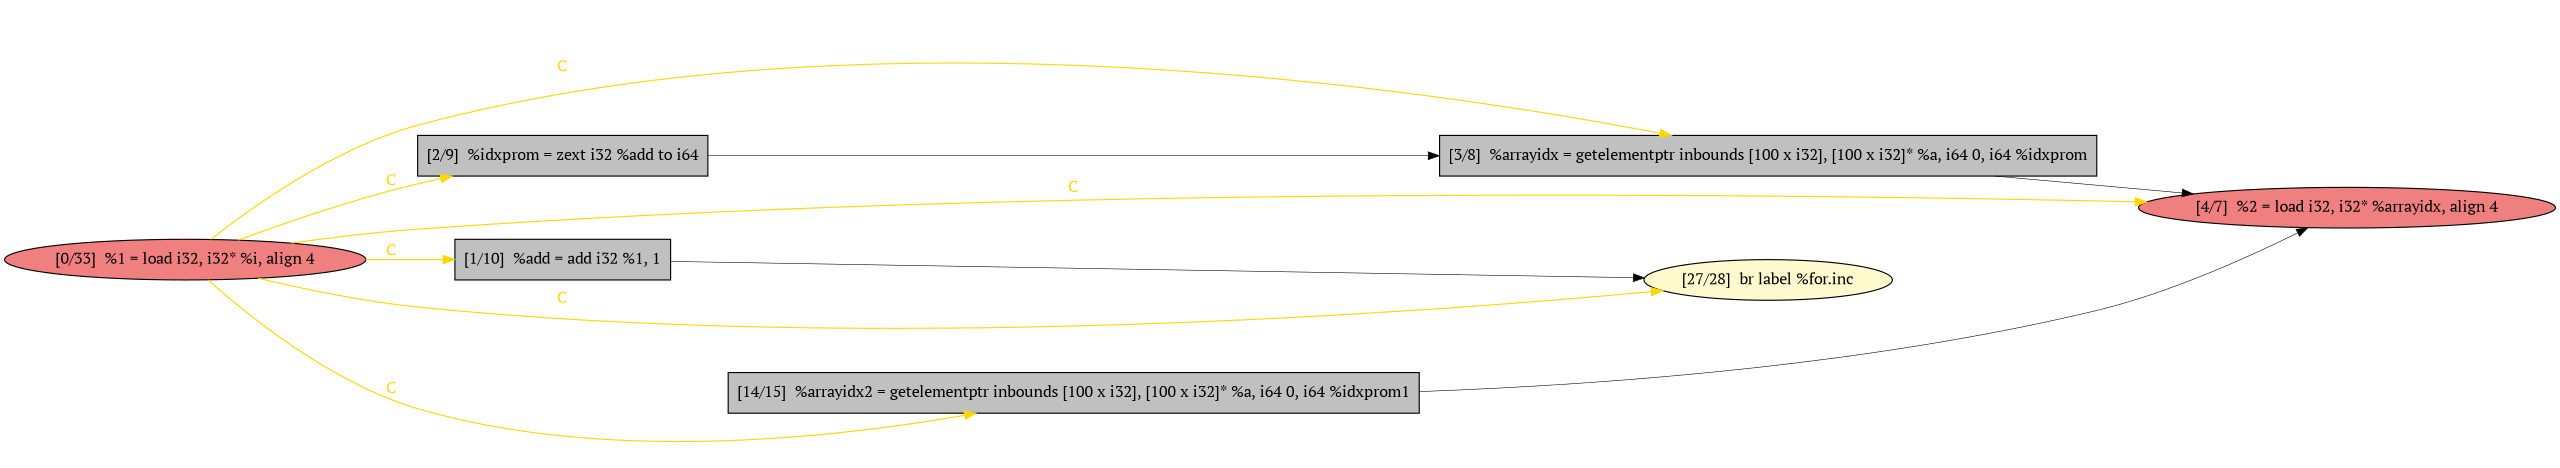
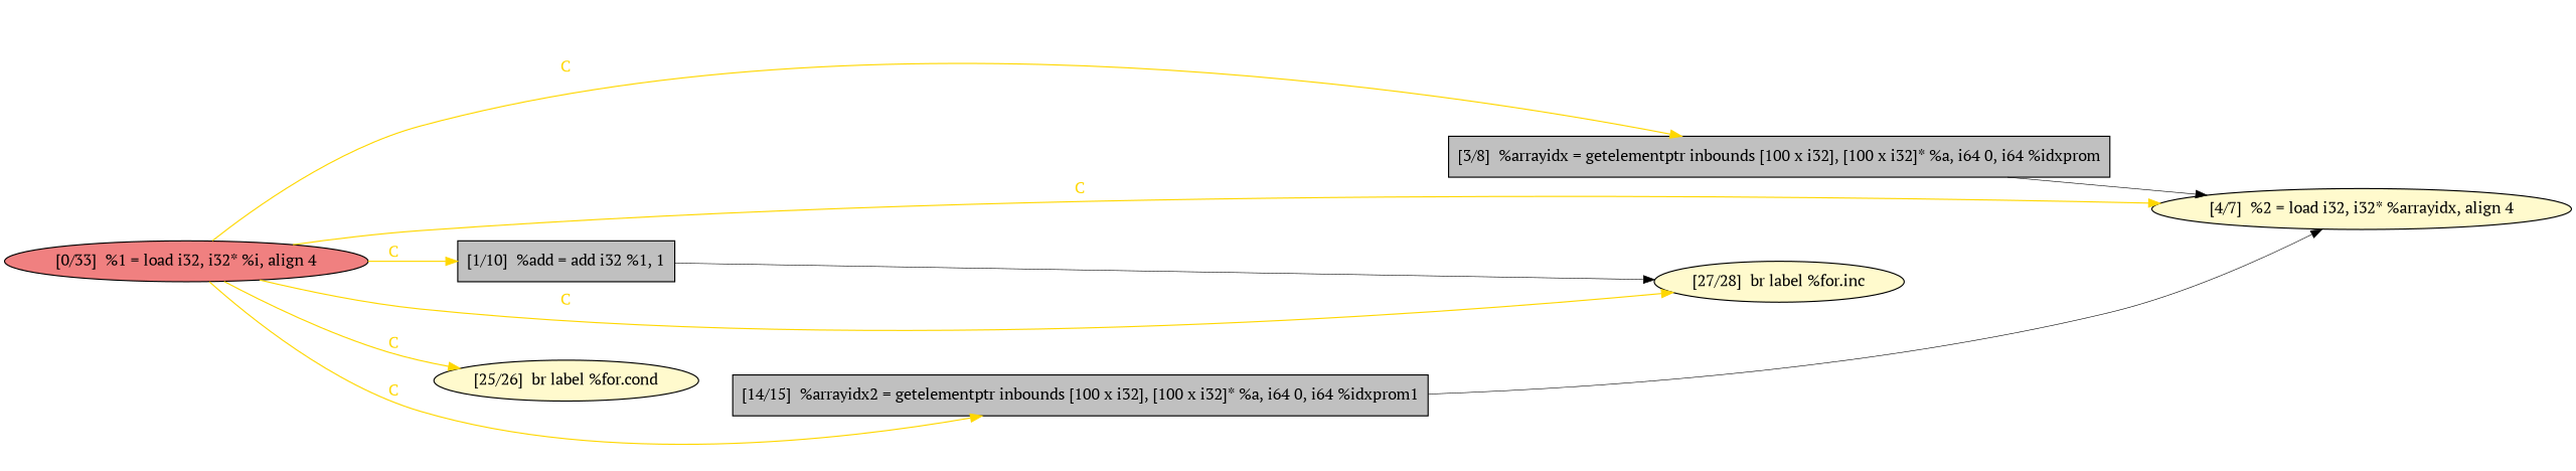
  digraph {
    fontname="PT Serif"
    rankdir=LR
    node [fillcolor=grey fontname="PT Serif" shape=rectangle style=filled]
    edge [color=gold fontcolor=gold fontname="PT Serif" penwidth=1.0 style=solid]
    n1 [label="[3/8]  %arrayidx = getelementptr inbounds [100 x i32], [100 x i32]* %a, i64 0, i64 %idxprom"]
-   n2 [fillcolor=lightcoral label="[4/7]  %2 = load i32, i32* %arrayidx, align 4" shape=ellipse]
+   n2 [fillcolor=lemonchiffon label="[4/7]  %2 = load i32, i32* %arrayidx, align 4" shape=ellipse]
    n3 [fillcolor=lightcoral label="[0/33]  %1 = load i32, i32* %i, align 4" shape=ellipse]
-   n4 [label="[2/9]  %idxprom = zext i32 %add to i64"]
    n5 [label="[1/10]  %add = add i32 %1, 1"]
    n6 [fillcolor=lemonchiffon label="[27/28]  br label %for.inc" shape=ellipse]
+   n7 [fillcolor=lemonchiffon label="[25/26]  br label %for.cond" shape=ellipse]
    n8 [label="[14/15]  %arrayidx2 = getelementptr inbounds [100 x i32], [100 x i32]* %a, i64 0, i64 %idxprom1"]
    n1 -> n2 [color=black fontcolor=black penwidth=0.5]
    n3 -> n1 [label=C]
    n3 -> n2 [label=C]
-   n3 -> n4 [label=C]
    n3 -> n5 [label=C]
    n3 -> n6 [label=C]
+   n3 -> n7 [label=C]
    n3 -> n8 [label=C]
-   n4 -> n1 [color=black fontcolor=black penwidth=0.5]
    n5 -> n6 [color=black fontcolor=black penwidth=0.5]
    n8 -> n2 [color=black fontcolor=black penwidth=0.5]
  }
